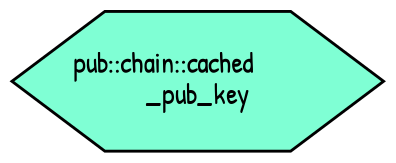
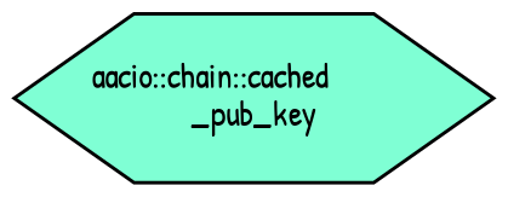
  digraph {
    rankdir=LR
    fontname="Patrick Hand"
-   n1 [color=black fillcolor=aquamarine fontname="Patrick Hand" fontsize=10 height=0.2 label="pub::chain::cached\l_pub_key" shape=hexagon style=filled width=0.4]
+   n1 [color=black fillcolor=aquamarine fontname="Patrick Hand" fontsize=10 height=0.2 label="aacio::chain::cached\l_pub_key" shape=hexagon style=filled width=0.4]
  }
